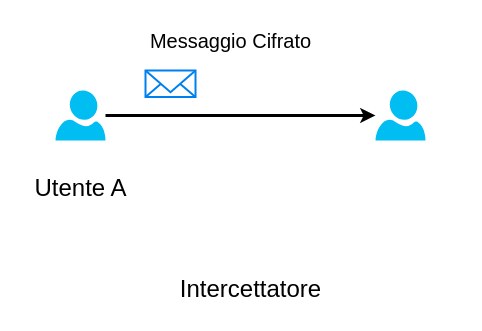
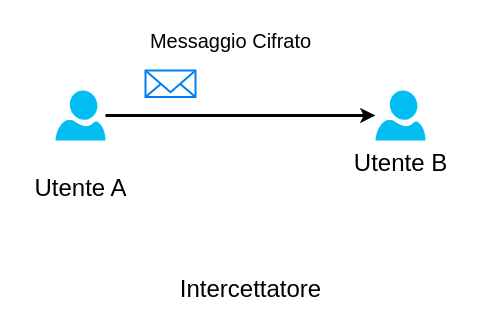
  <mxCell id="0" />
  <mxCell id="1" parent="0" />
  <mxCell id="2" value="" style="shape=image;html=1;verticalAlign=top;verticalLabelPosition=bottom;labelBackgroundColor=#ffffff;imageAspect=0;aspect=fixed;image=https://icons.diagrams.net/icon-cache1/Kameleon_Free_Pack-2373/Hacker-1007.svg" vertex="1" parent="1"><mxGeometry x="195" y="179" width="110" height="110" as="geometry" /></mxCell>
  <mxCell id="3" style="edgeStyle=orthogonalEdgeStyle;rounded=0;orthogonalLoop=1;jettySize=auto;html=1;strokeWidth=3;" edge="1" parent="1" source="4" target="5"><mxGeometry relative="1" as="geometry" /></mxCell>
  <mxCell id="4" value="" style="verticalLabelPosition=bottom;html=1;verticalAlign=top;align=center;strokeColor=none;fillColor=#00BEF2;shape=mxgraph.azure.user;" vertex="1" parent="1"><mxGeometry x="55" y="90" width="50" height="50" as="geometry" /></mxCell>
  <mxCell id="5" value="" style="verticalLabelPosition=bottom;html=1;verticalAlign=top;align=center;strokeColor=none;fillColor=#00BEF2;shape=mxgraph.azure.user;" vertex="1" parent="1"><mxGeometry x="375" y="90" width="50" height="50" as="geometry" /></mxCell>
  <mxCell id="6" value="&lt;font style=&quot;font-size: 24px;&quot;&gt;Utente A&lt;/font&gt;" style="text;html=1;align=center;verticalAlign=middle;resizable=0;points=[];autosize=1;strokeColor=none;fillColor=none;" vertex="1" parent="1"><mxGeometry x="20" y="168" width="120" height="40" as="geometry" /></mxCell>
+ <mxCell id="7" value="&lt;font style=&quot;font-size: 24px;&quot;&gt;Utente B&lt;/font&gt;" style="text;html=1;align=center;verticalAlign=middle;resizable=0;points=[];autosize=1;strokeColor=none;fillColor=none;" vertex="1" parent="1"><mxGeometry x="340" y="143" width="120" height="40" as="geometry" /></mxCell>
  <mxCell id="8" value="" style="html=1;verticalLabelPosition=bottom;align=center;labelBackgroundColor=#ffffff;verticalAlign=top;strokeWidth=2;strokeColor=#0080F0;shadow=0;dashed=0;shape=mxgraph.ios7.icons.mail;" vertex="1" parent="1"><mxGeometry x="145" y="70" width="50" height="26.5" as="geometry" /></mxCell>
  <mxCell id="9" value="&lt;font style=&quot;font-size: 24px;&quot;&gt;Intercettatore&lt;/font&gt;" style="text;html=1;align=center;verticalAlign=middle;resizable=0;points=[];autosize=1;strokeColor=none;fillColor=none;" vertex="1" parent="1"><mxGeometry x="170" y="269" width="160" height="40" as="geometry" /></mxCell>
  <mxCell id="10" value="&lt;font style=&quot;font-size: 20px;&quot;&gt;Messaggio Cifrato&lt;/font&gt;" style="text;html=1;align=center;verticalAlign=middle;resizable=0;points=[];autosize=1;strokeColor=none;fillColor=none;" vertex="1" parent="1"><mxGeometry x="140" y="20" width="180" height="40" as="geometry" /></mxCell>
